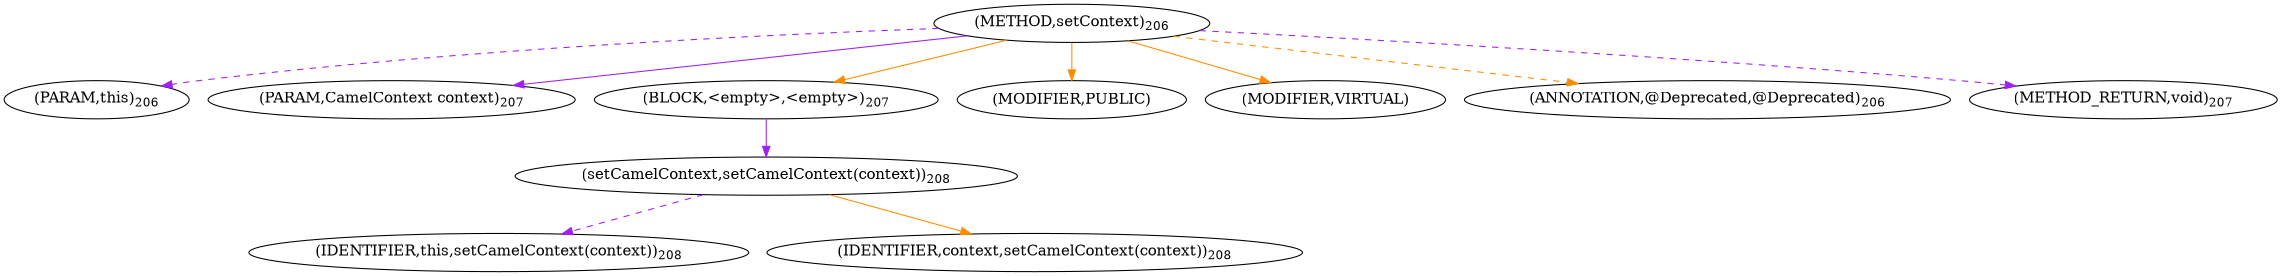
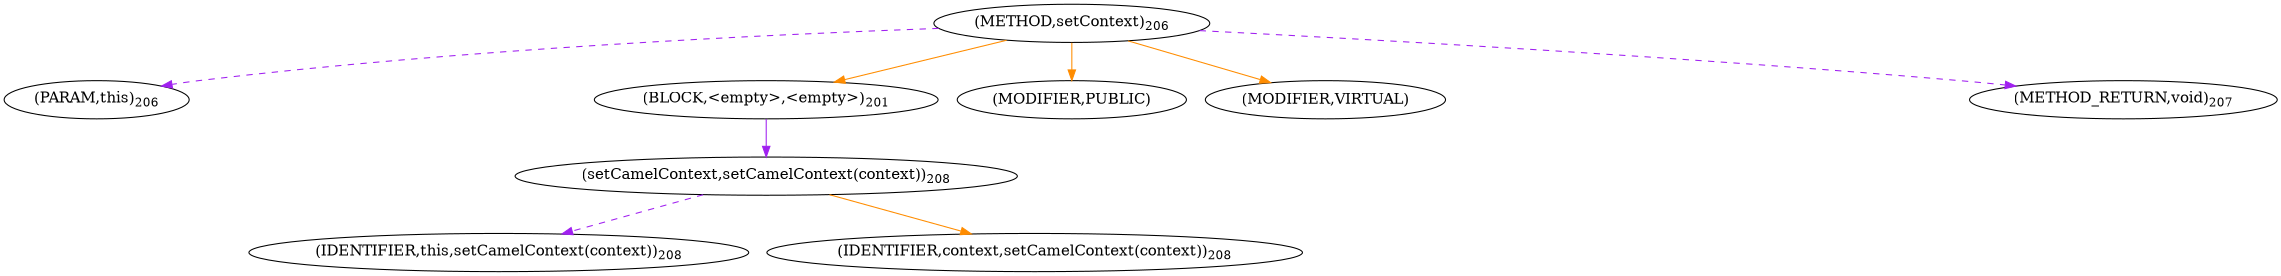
  digraph {
    edge [color=purple style=solid]
    n1 [label=<(METHOD,setContext)<SUB>206</SUB>>]
    n2 [label=<(PARAM,this)<SUB>206</SUB>>]
-   n3 [label=<(PARAM,CamelContext context)<SUB>207</SUB>>]
-   n4 [label=<(BLOCK,&lt;empty&gt;,&lt;empty&gt;)<SUB>207</SUB>>]
+   n4 [label=<(BLOCK,&lt;empty&gt;,&lt;empty&gt;)<SUB>201</SUB>>]
    n5 [label=<(MODIFIER,PUBLIC)>]
    n6 [label=<(MODIFIER,VIRTUAL)>]
-   n7 [label=<(ANNOTATION,@Deprecated,@Deprecated)<SUB>206</SUB>>]
    n8 [label=<(METHOD_RETURN,void)<SUB>207</SUB>>]
    n9 [label=<(setCamelContext,setCamelContext(context))<SUB>208</SUB>>]
    n10 [label=<(IDENTIFIER,this,setCamelContext(context))<SUB>208</SUB>>]
    n11 [label=<(IDENTIFIER,context,setCamelContext(context))<SUB>208</SUB>>]
    n1 -> n2 [style=dashed]
-   n1 -> n3
    n1 -> n4 [color=darkorange]
    n1 -> n5 [color=darkorange]
    n1 -> n6 [color=darkorange]
-   n1 -> n7 [color=darkorange style=dashed]
    n1 -> n8 [style=dashed]
    n4 -> n9
    n9 -> n10 [style=dashed]
    n9 -> n11 [color=darkorange]
  }
